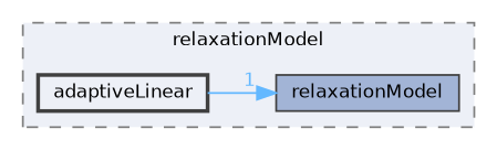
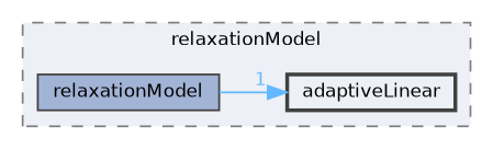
  digraph {
    compound=true
    rankdir=LR
    node [color=grey25 fontname=Helvetica fontsize=10 shape=box]
    n1 [fillcolor="#a2b4d6" height=0.2 label=relaxationModel style=filled width=0.4]
    n2 [fillcolor="#edf0f7" height=0.2 label=adaptiveLinear style="filled,bold" width=0.4]
    subgraph cluster_1 {
      bgcolor="#edf0f7"
      fontname=Helvetica
      fontsize=10
      label=relaxationModel
      pencolor=grey50
      style="filled,dashed"
      n1
      n2
    }
-   n2 -> n1 [color=steelblue1 fontcolor=steelblue1 fontname=Helvetica fontsize=10 headlabel=1 labeldistance=1.5 labelfontname=Helvetica labelfontsize=10]
+   n1 -> n2 [color=steelblue1 fontcolor=steelblue1 fontname=Helvetica fontsize=10 headlabel=1 labeldistance=1.5 labelfontname=Helvetica labelfontsize=10]
  }
